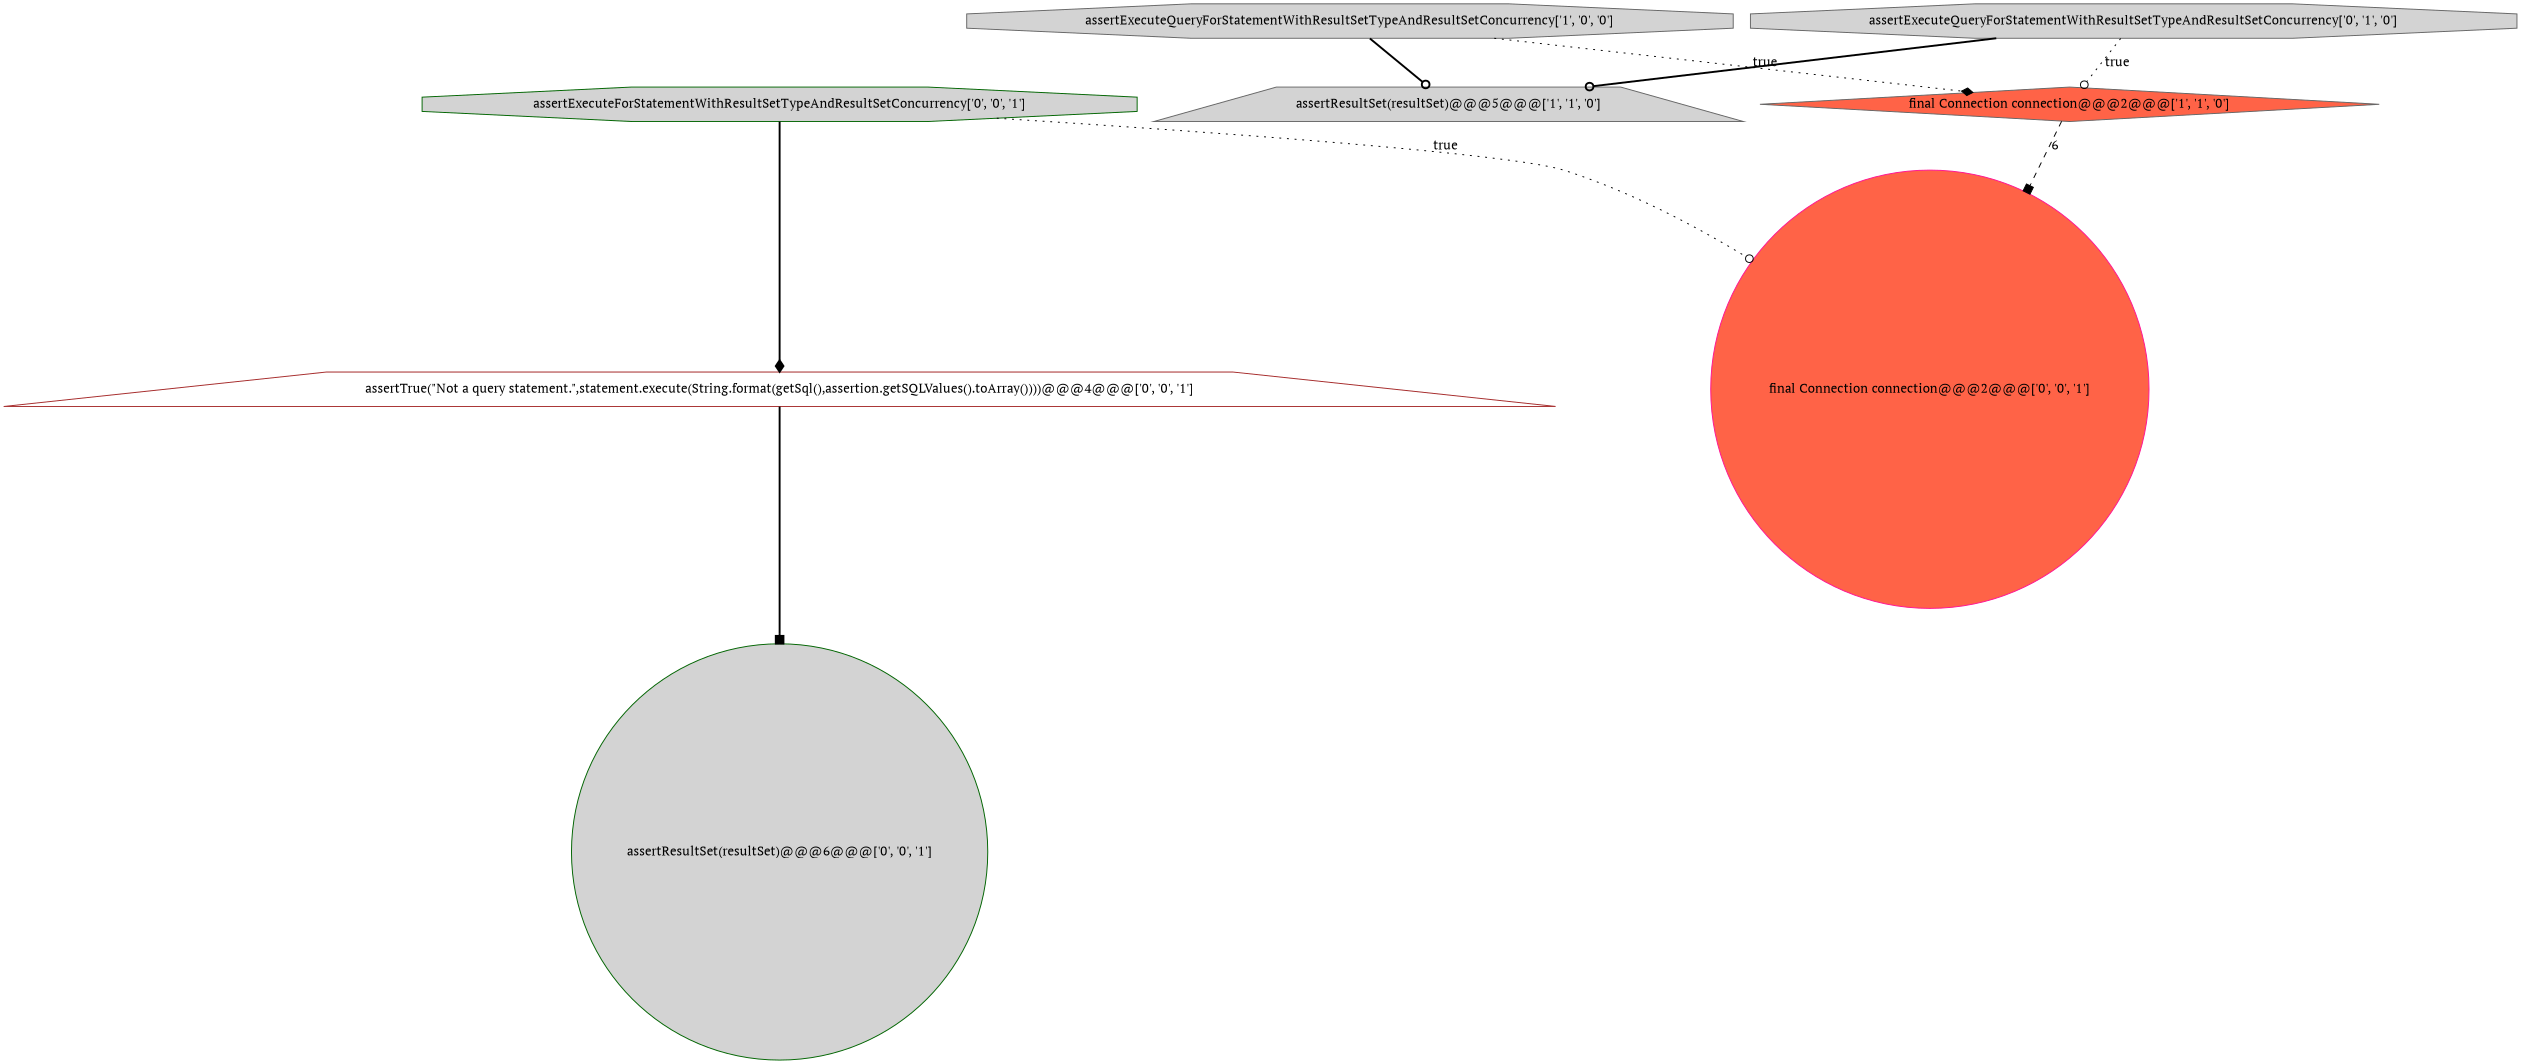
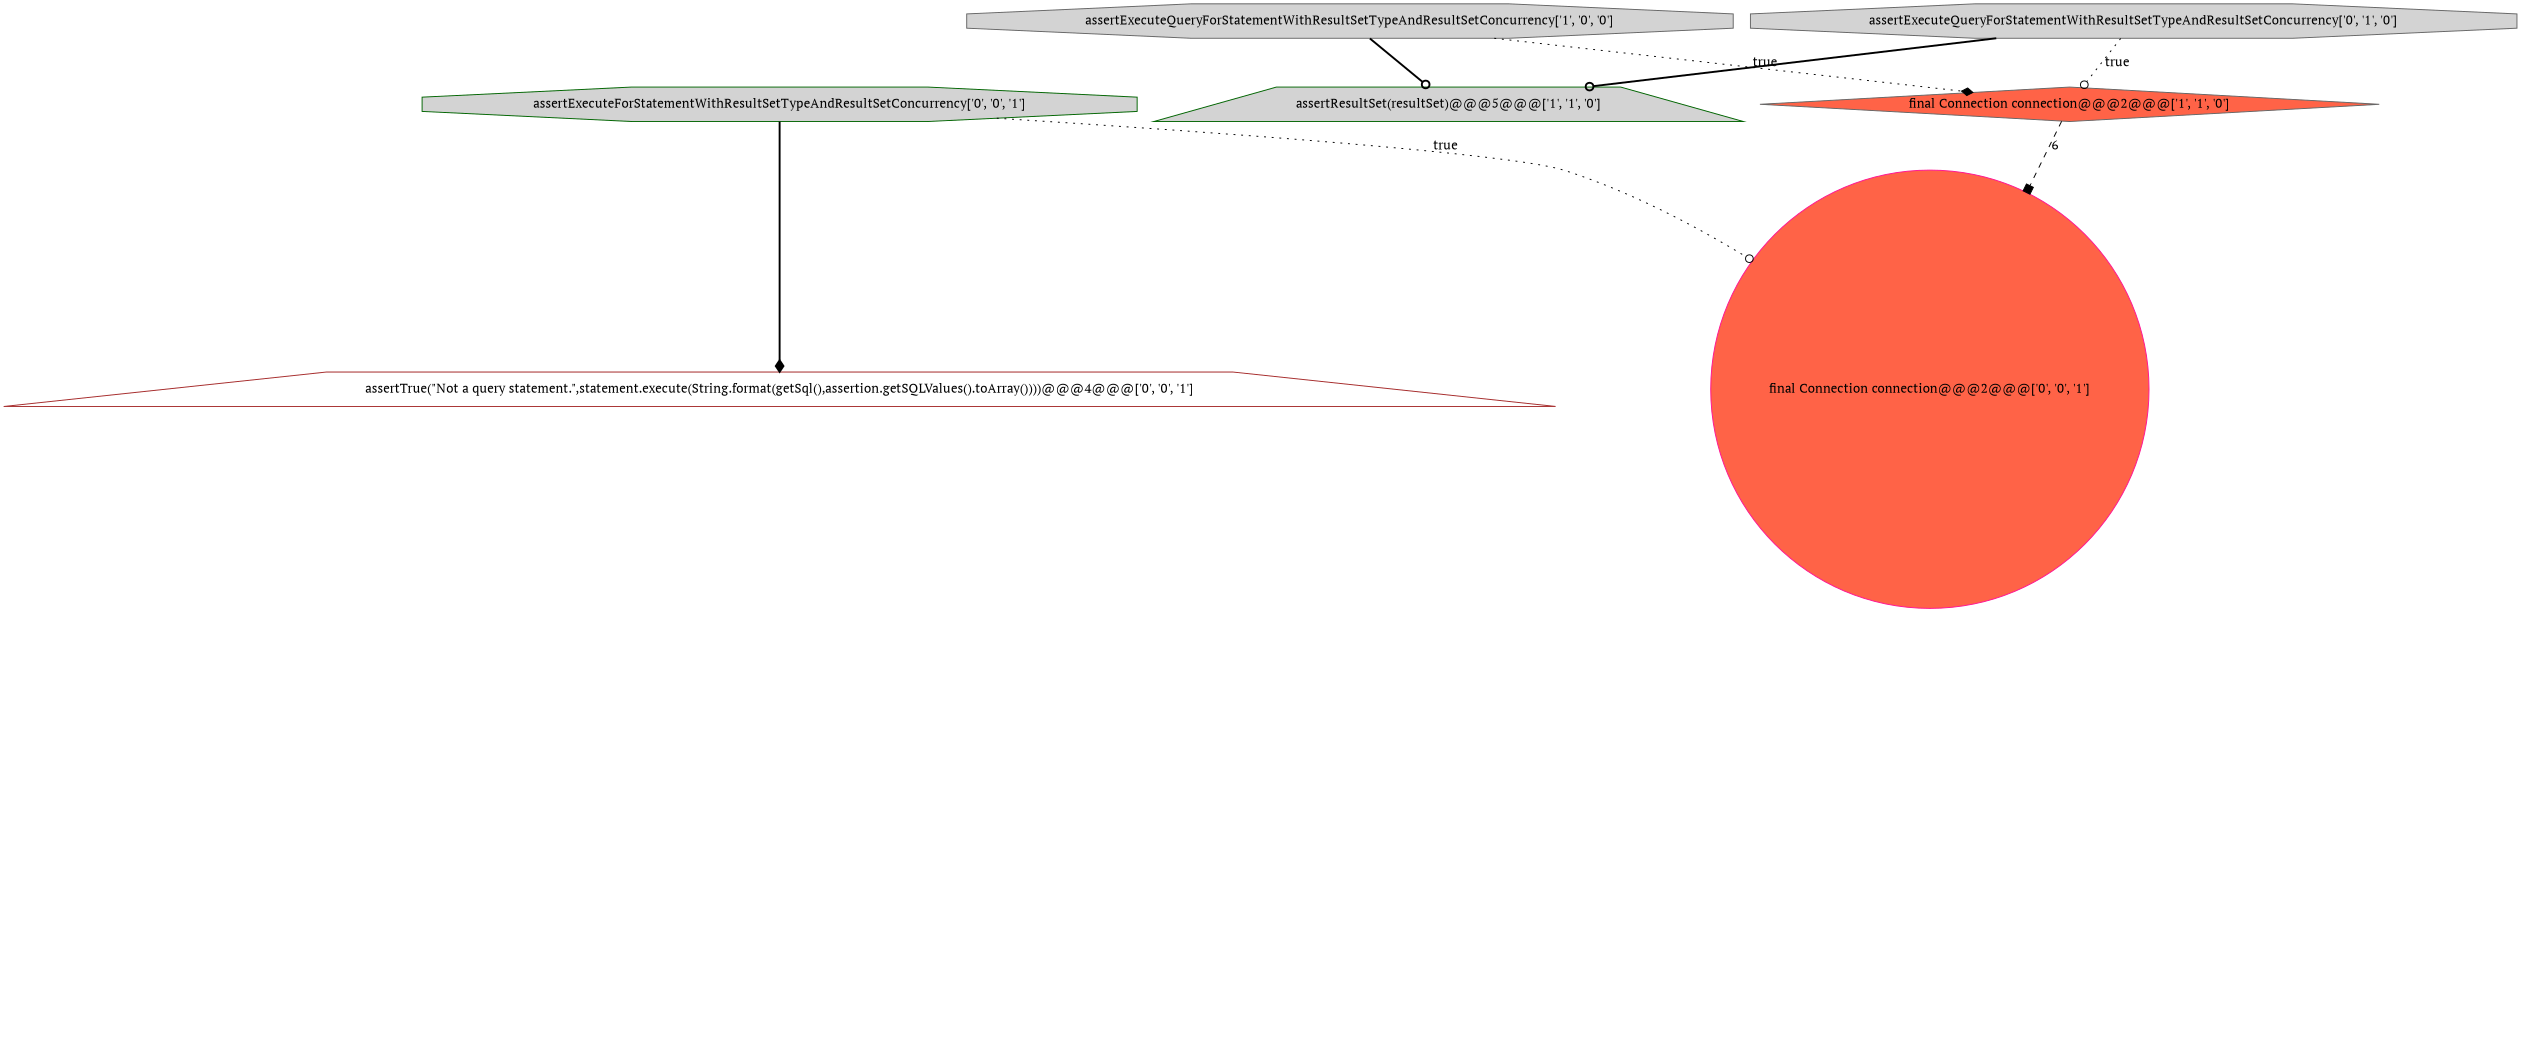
  digraph {
    fontname="PT Serif"
    node [color=gray40 fillcolor=lightgray fontname="PT Serif" shape=octagon style=filled]
    edge [arrowhead=odot fontname="PT Serif" style=bold]
    n1 [label="assertExecuteQueryForStatementWithResultSetTypeAndResultSetConcurrency['1', '0', '0']"]
-   n2 [label="assertResultSet(resultSet)@@@5@@@['1', '1', '0']" shape=trapezium]
+   n2 [color=darkgreen label="assertResultSet(resultSet)@@@5@@@['1', '1', '0']" shape=trapezium]
    n3 [fillcolor=tomato label="final Connection connection@@@2@@@['1', '1', '0']" shape=diamond]
    n4 [color=deeppink fillcolor=tomato label="final Connection connection@@@2@@@['0', '0', '1']" shape=circle]
-   n5 [color=darkgreen label="assertResultSet(resultSet)@@@6@@@['0', '0', '1']" shape=circle]
    n6 [color=brown fillcolor=white label="assertTrue(\"Not a query statement.\",statement.execute(String.format(getSql(),assertion.getSQLValues().toArray())))@@@4@@@['0', '0', '1']" shape=trapezium]
    n7 [label="assertExecuteQueryForStatementWithResultSetTypeAndResultSetConcurrency['0', '1', '0']"]
    n8 [color=darkgreen label="assertExecuteForStatementWithResultSetTypeAndResultSetConcurrency['0', '0', '1']"]
    n1 -> n2
    n1 -> n3 [arrowhead=diamond label=true style=dotted]
    n3 -> n4 [arrowhead=box label=6 style=dashed]
-   n6 -> n5 [arrowhead=box]
    n7 -> n2
    n7 -> n3 [label=true style=dotted]
    n8 -> n4 [label=true style=dotted]
    n8 -> n6 [arrowhead=diamond]
  }
